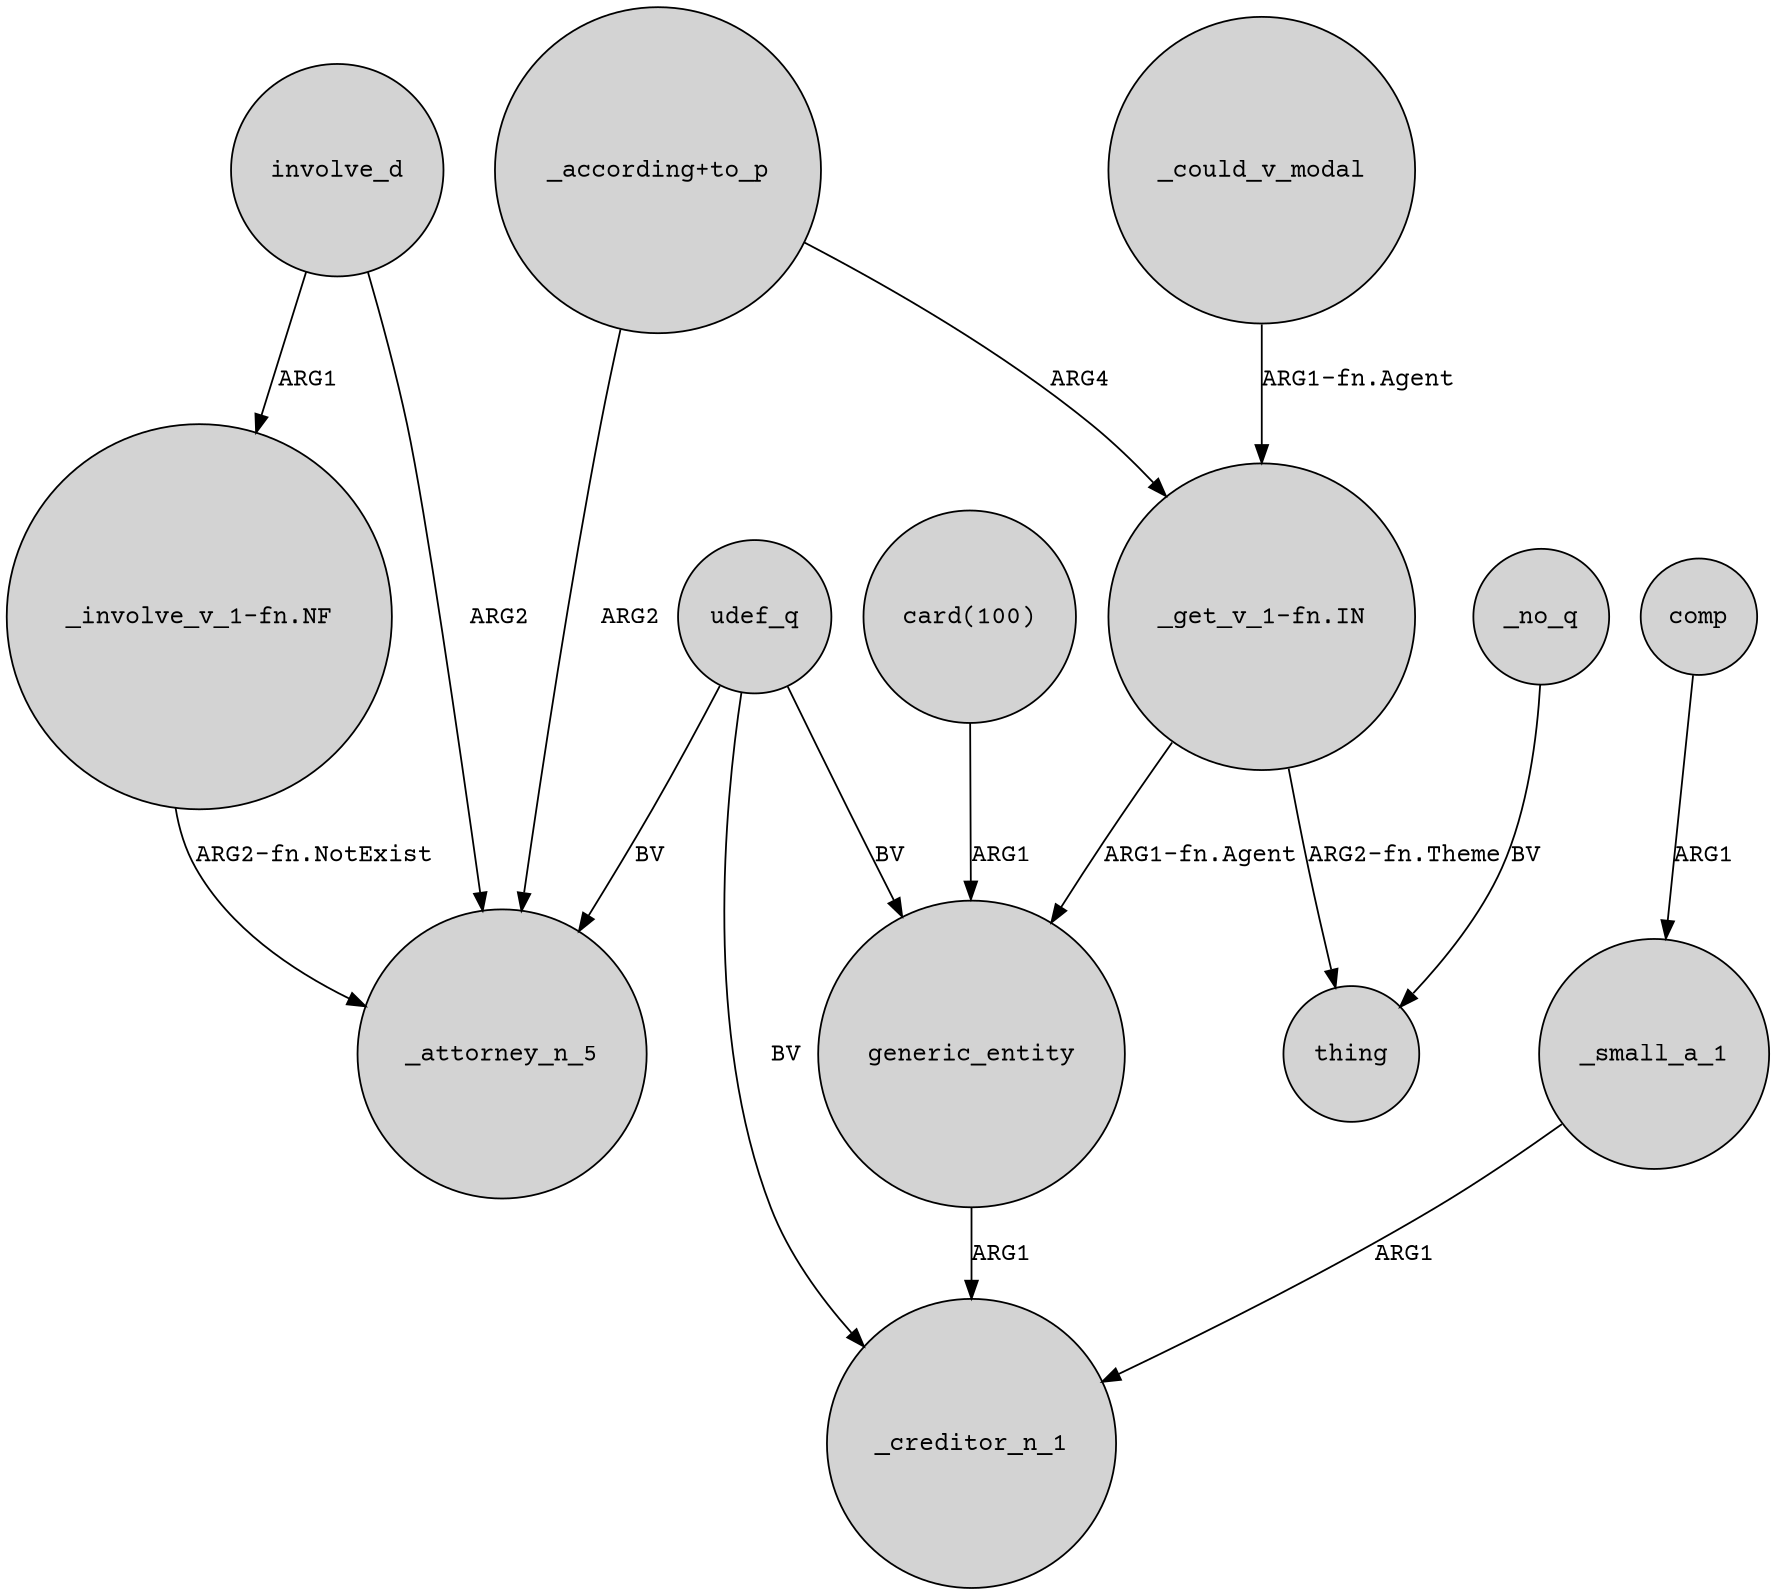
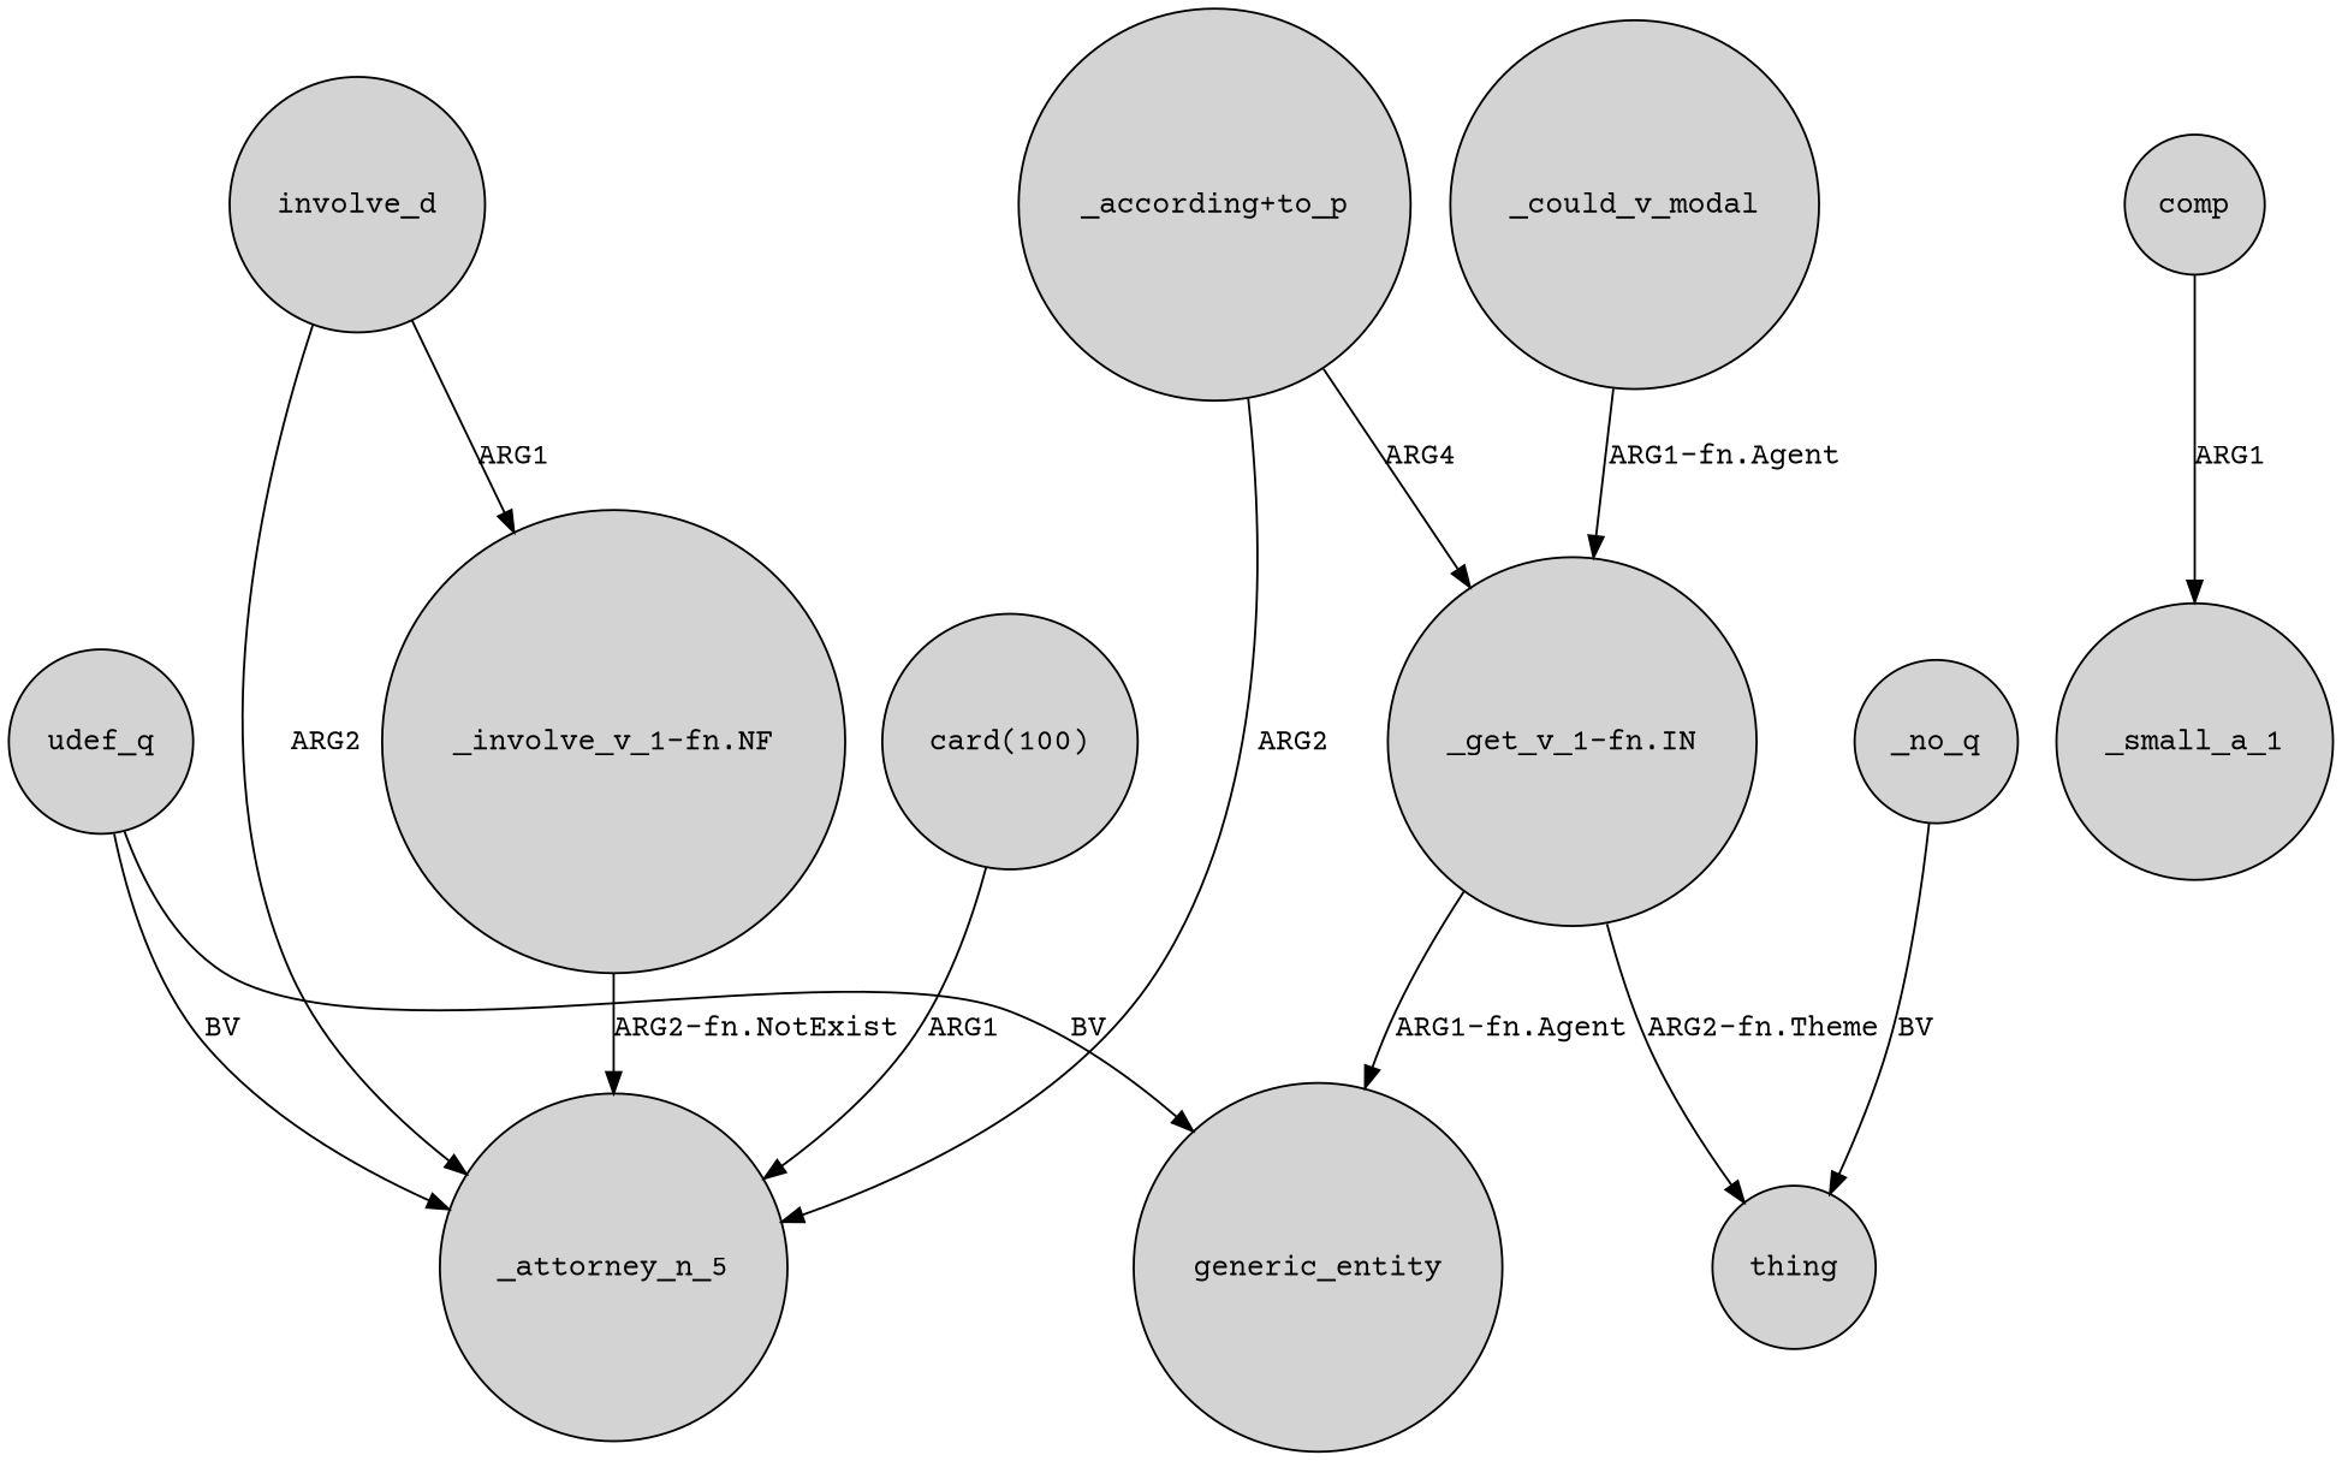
  digraph {
    fontname="Courier Prime"
    node [fontname="Courier Prime" shape=circle style=filled]
    edge [fontname="Courier Prime"]
    udef_q
-   _creditor_n_1
    n3 [label=_attorney_n_5]
    generic_entity
    n5 [label=involve_d]
    "_involve_v_1-fn.NF"
    comp
    _small_a_1
    "_get_v_1-fn.IN"
    thing
    "card(100)"
    _no_q
    "_according+to_p"
    _could_v_modal
-   udef_q -> _creditor_n_1 [label=BV]
    udef_q -> n3 [label=BV]
    udef_q -> generic_entity [label=BV]
-   generic_entity -> _creditor_n_1 [label=ARG1]
    n5 -> n3 [label=ARG2]
    n5 -> "_involve_v_1-fn.NF" [label=ARG1]
    "_involve_v_1-fn.NF" -> n3 [label="ARG2-fn.NotExist"]
    comp -> _small_a_1 [label=ARG1]
-   _small_a_1 -> _creditor_n_1 [label=ARG1]
    "_get_v_1-fn.IN" -> generic_entity [label="ARG1-fn.Agent"]
    "_get_v_1-fn.IN" -> thing [label="ARG2-fn.Theme"]
-   "card(100)" -> generic_entity [label=ARG1]
+   "card(100)" -> n3 [label=ARG1]
    _no_q -> thing [label=BV]
    "_according+to_p" -> n3 [label=ARG2]
    "_according+to_p" -> "_get_v_1-fn.IN" [label=ARG4]
    _could_v_modal -> "_get_v_1-fn.IN" [label="ARG1-fn.Agent"]
  }
